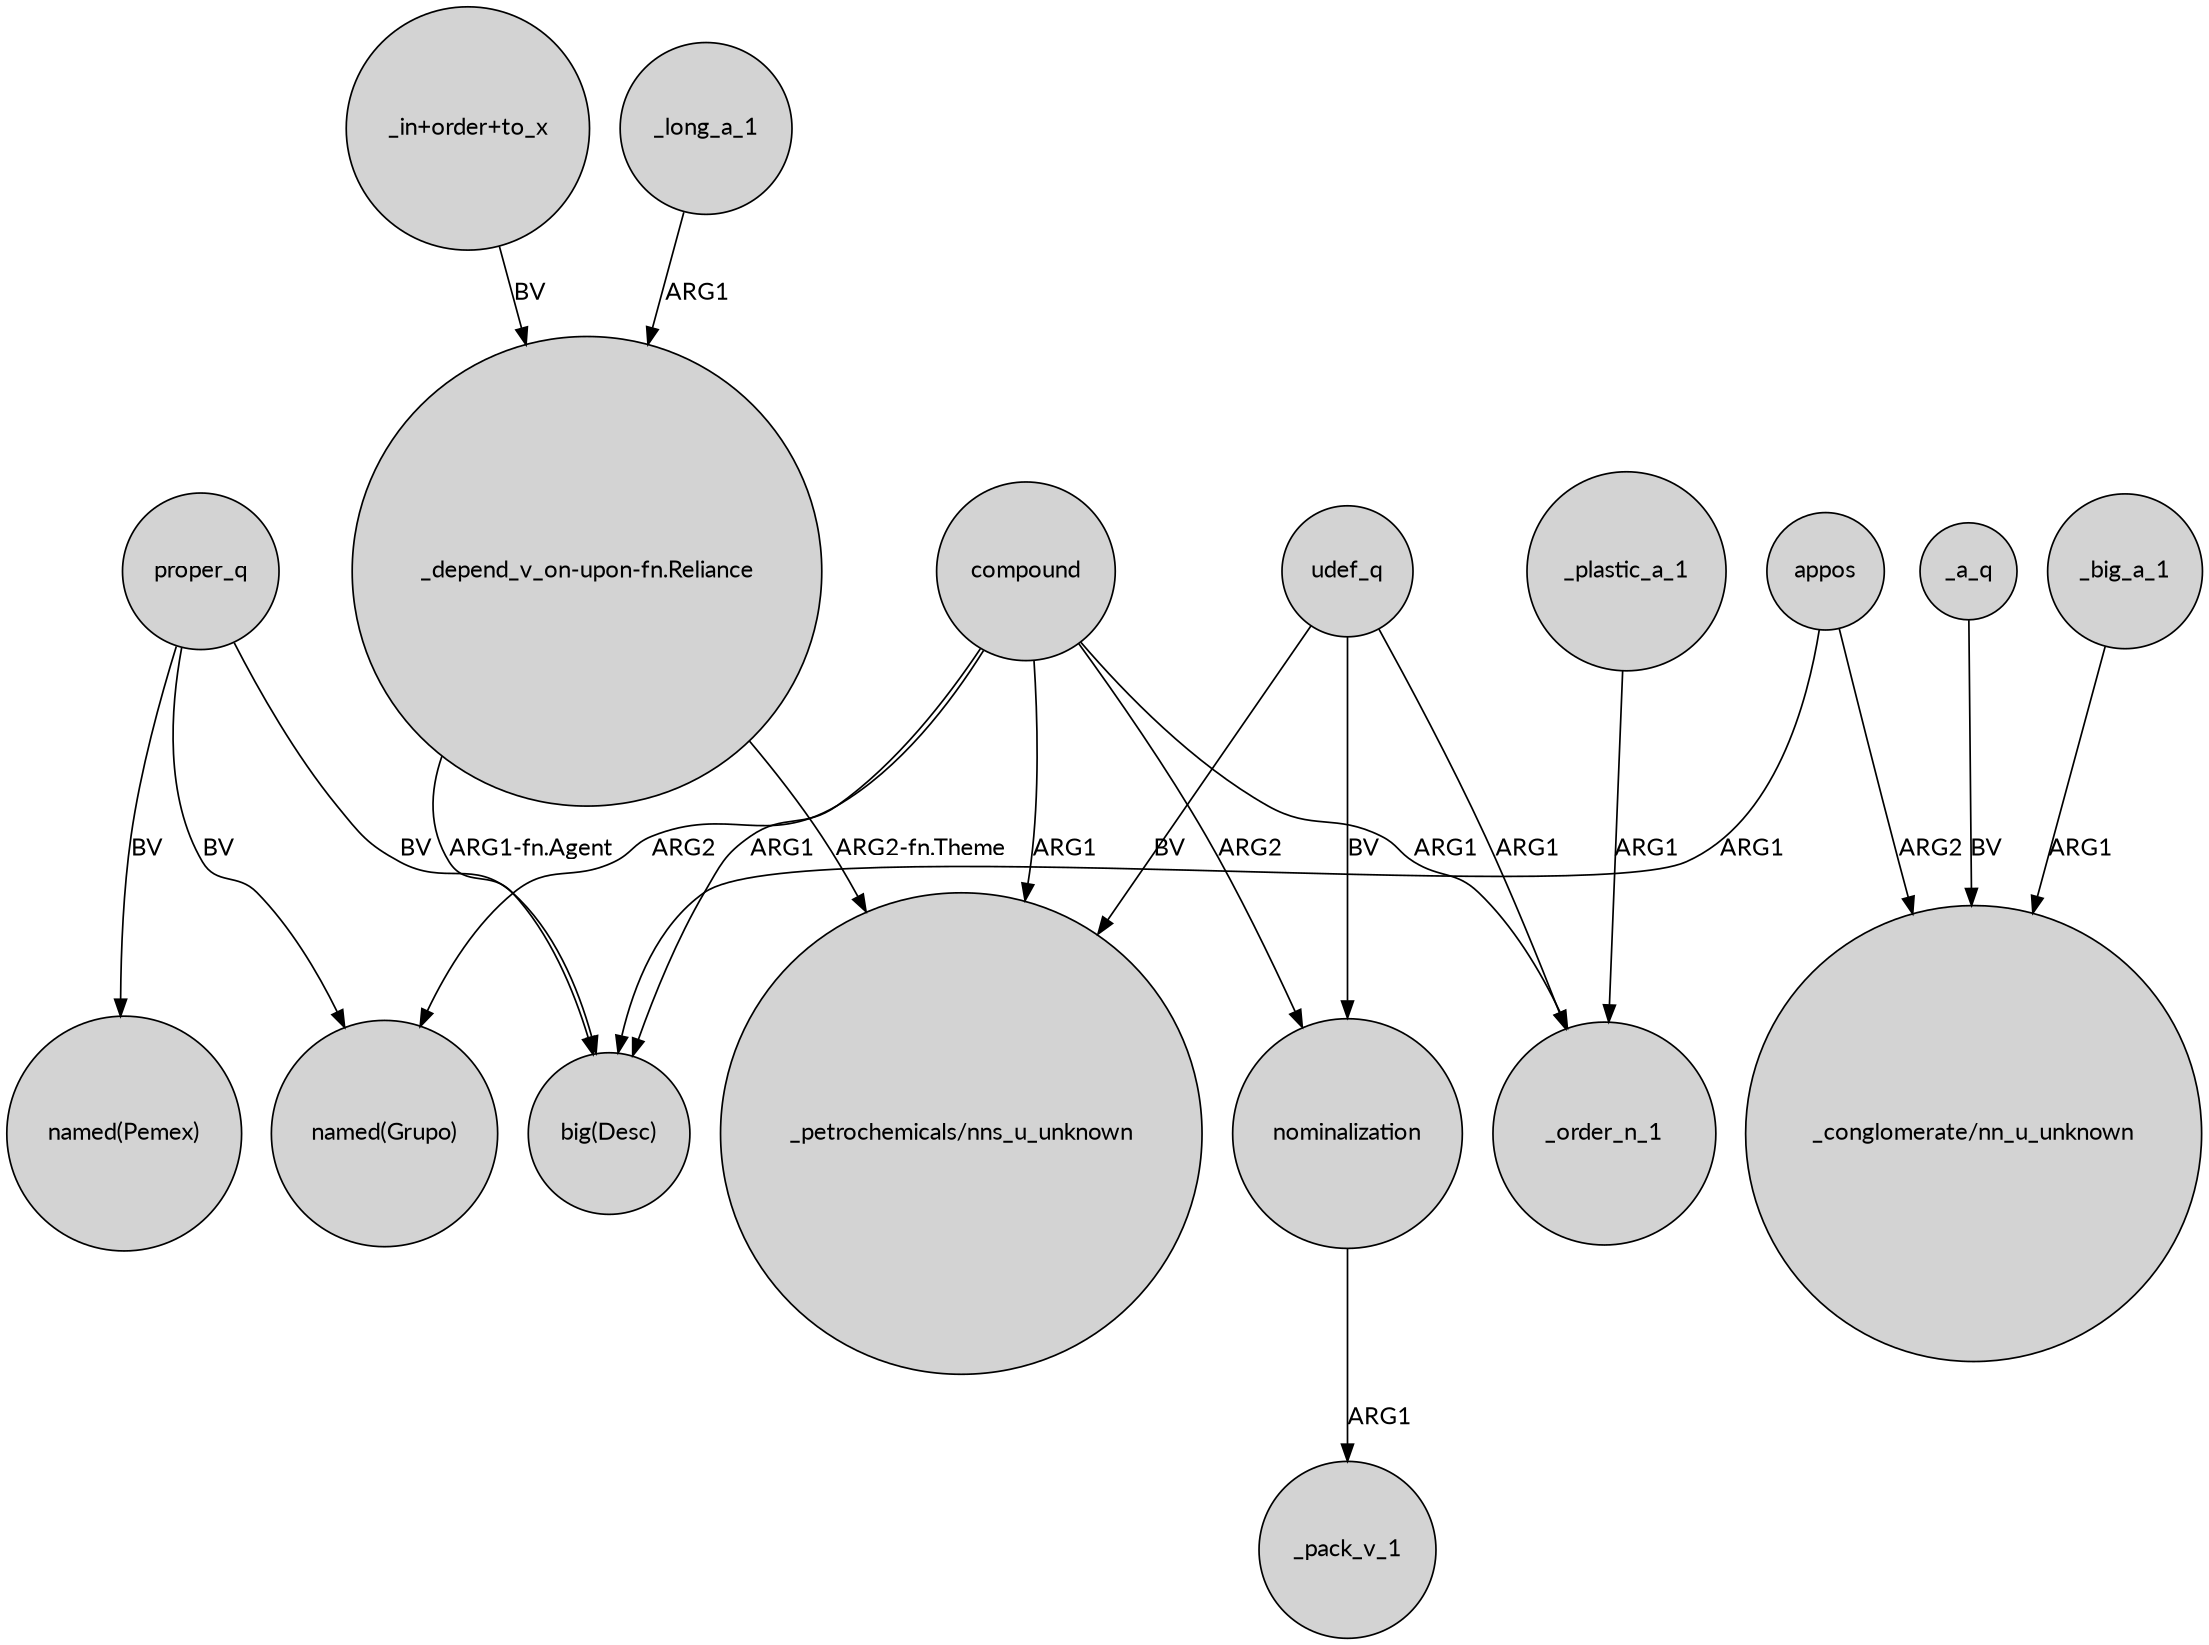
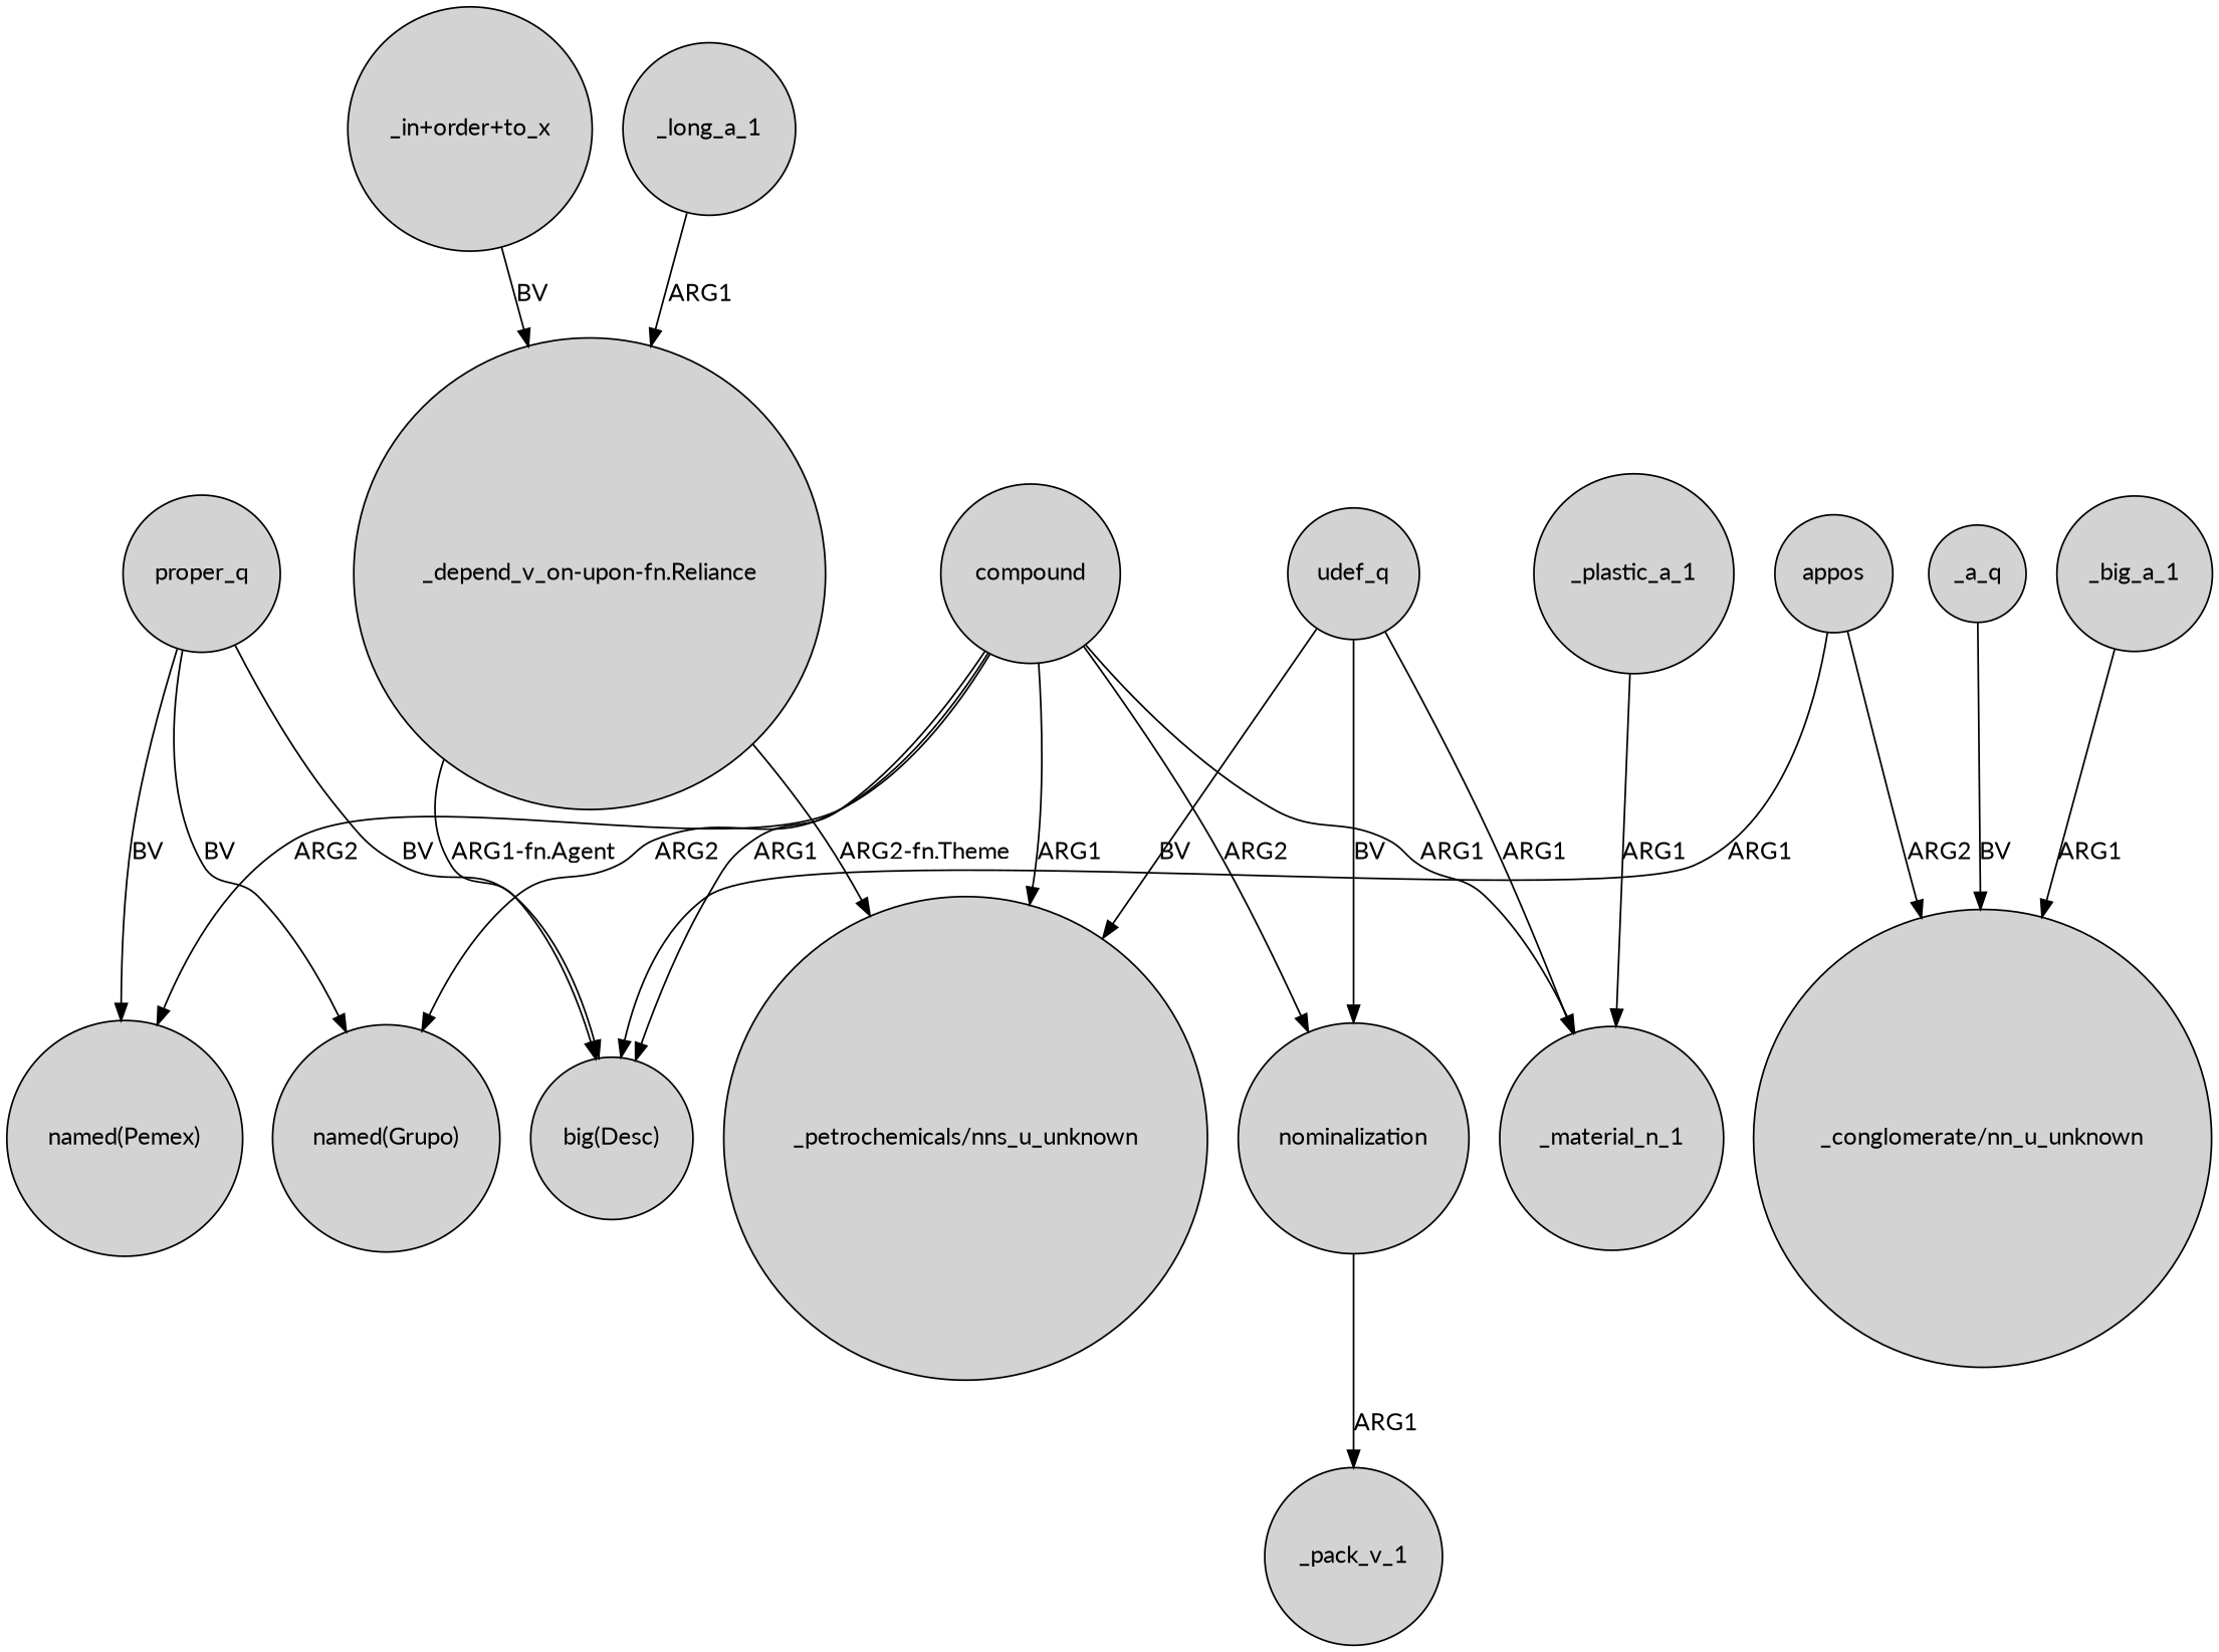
  digraph {
    fontname=Lato
    node [fontname=Lato shape=circle style=filled]
    edge [fontname=Lato]
    "_in+order+to_x"
    "_depend_v_on-upon-fn.Reliance"
    n3 [label="big(Desc)"]
    "_petrochemicals/nns_u_unknown"
    proper_q
    "named(Grupo)"
    "named(Pemex)"
    compound
-   _material_n_1 [label=_order_n_1]
+   _material_n_1
    nominalization
    _pack_v_1
    _a_q
    "_conglomerate/nn_u_unknown"
    udef_q
    appos
    _plastic_a_1
    _big_a_1
    _long_a_1
    "_in+order+to_x" -> "_depend_v_on-upon-fn.Reliance" [label=BV]
    "_depend_v_on-upon-fn.Reliance" -> n3 [label="ARG1-fn.Agent"]
    "_depend_v_on-upon-fn.Reliance" -> "_petrochemicals/nns_u_unknown" [label="ARG2-fn.Theme"]
    proper_q -> n3 [label=BV]
    proper_q -> "named(Grupo)" [label=BV]
    proper_q -> "named(Pemex)" [label=BV]
    compound -> n3 [label=ARG1]
    compound -> "_petrochemicals/nns_u_unknown" [label=ARG1]
    compound -> "named(Grupo)" [label=ARG2]
+   compound -> "named(Pemex)" [label=ARG2]
    compound -> _material_n_1 [label=ARG1]
    compound -> nominalization [label=ARG2]
    nominalization -> _pack_v_1 [label=ARG1]
    _a_q -> "_conglomerate/nn_u_unknown" [label=BV]
    udef_q -> "_petrochemicals/nns_u_unknown" [label=BV]
    udef_q -> _material_n_1 [label=ARG1]
    udef_q -> nominalization [label=BV]
    appos -> n3 [label=ARG1]
    appos -> "_conglomerate/nn_u_unknown" [label=ARG2]
    _plastic_a_1 -> _material_n_1 [label=ARG1]
    _big_a_1 -> "_conglomerate/nn_u_unknown" [label=ARG1]
    _long_a_1 -> "_depend_v_on-upon-fn.Reliance" [label=ARG1]
  }
